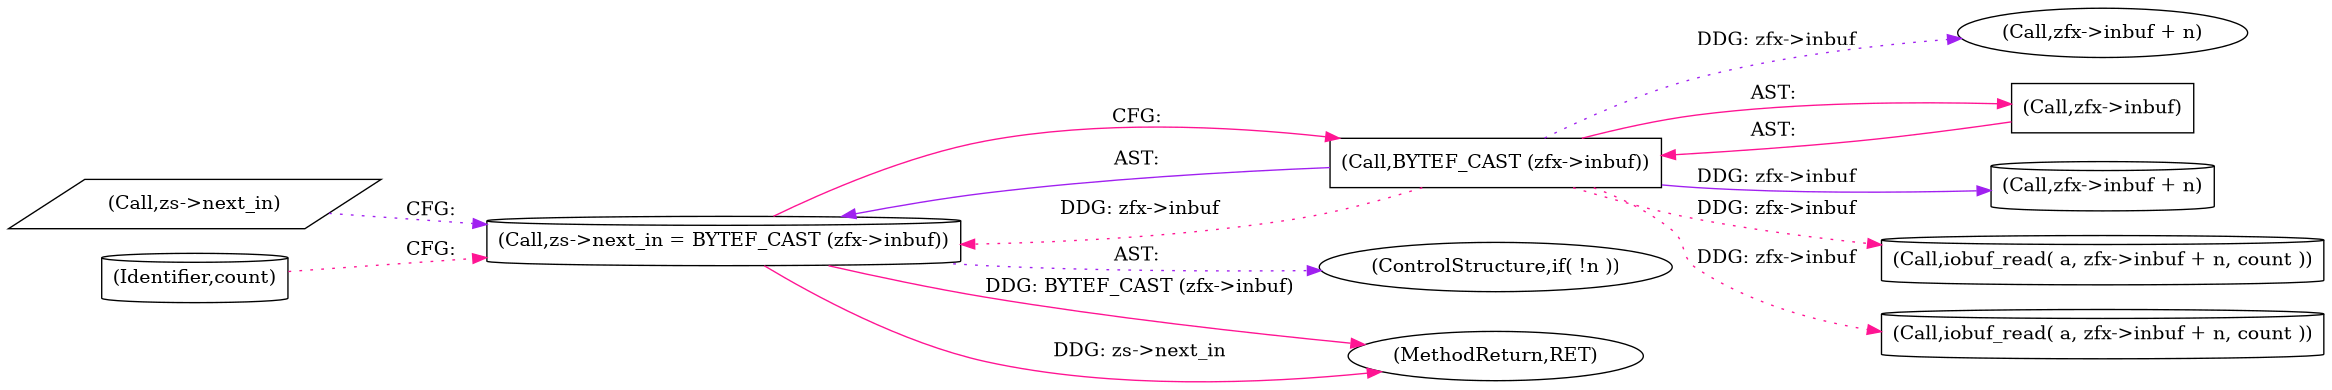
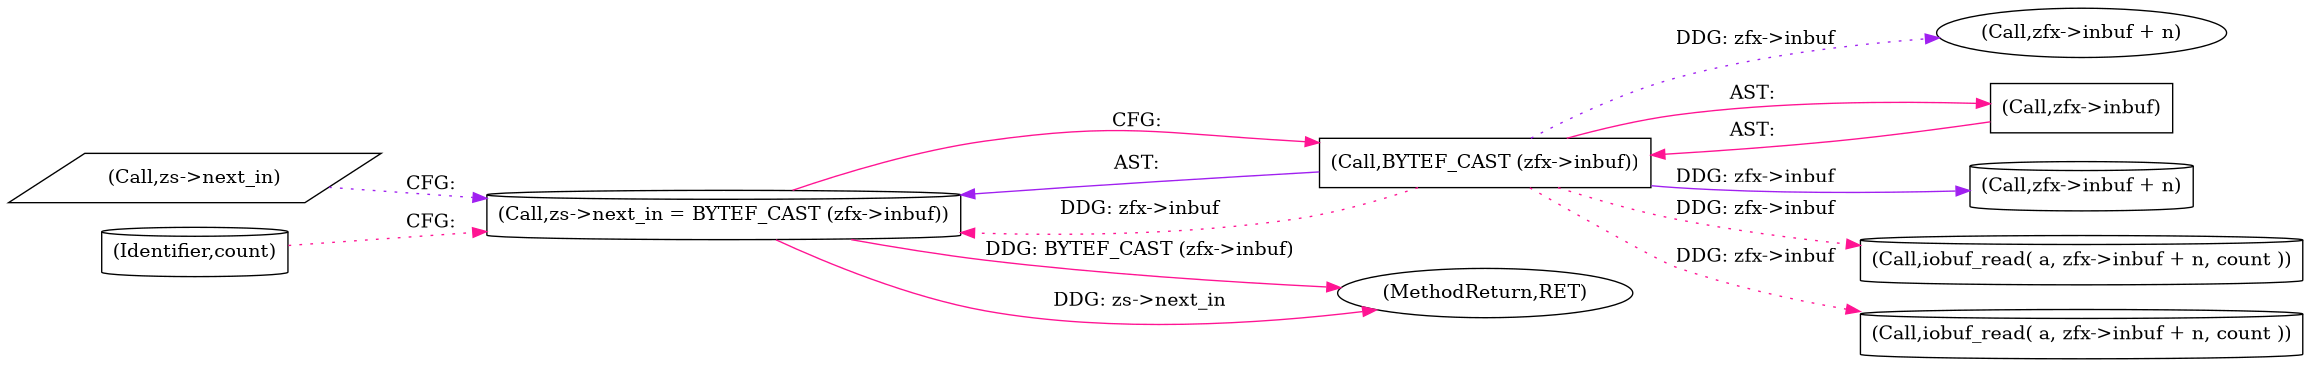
  digraph {
    rankdir=LR
    node [shape=cylinder]
    edge [color=deeppink style=solid]
    n1 [label="(Call,zs->next_in = BYTEF_CAST (zfx->inbuf))"]
    n2 [label="(Call,BYTEF_CAST (zfx->inbuf))" shape=box]
-   n3 [label="(ControlStructure,if( !n ))" shape=ellipse]
    n4 [label="(MethodReturn,RET)" shape=ellipse]
    n5 [label="(Call,zfx->inbuf + n)" shape=ellipse]
    n6 [label="(Call,zfx->inbuf)" shape=box]
    n7 [label="(Call,zfx->inbuf + n)"]
    n8 [label="(Call,iobuf_read( a, zfx->inbuf + n, count ))"]
    n9 [label="(Call,iobuf_read( a, zfx->inbuf + n, count ))"]
    n10 [label="(Call,zs->next_in)" shape=parallelogram]
    n11 [label="(Identifier,count)"]
    n1 -> n2 [label="CFG: "]
-   n1 -> n3 [color=purple label="AST: " style=dotted]
    n1 -> n4 [label="DDG: BYTEF_CAST (zfx->inbuf)"]
    n1 -> n4 [label="DDG: zs->next_in"]
    n2 -> n1 [color=purple label="AST: "]
    n2 -> n1 [label="DDG: zfx->inbuf" style=dotted]
    n2 -> n5 [color=purple label="DDG: zfx->inbuf" style=dotted]
    n2 -> n6 [label="AST: "]
    n2 -> n7 [color=purple label="DDG: zfx->inbuf"]
    n2 -> n8 [label="DDG: zfx->inbuf" style=dotted]
    n2 -> n9 [label="DDG: zfx->inbuf" style=dotted]
    n6 -> n2 [label="AST: "]
    n10 -> n1 [color=purple label="CFG: " style=dotted]
    n11 -> n1 [label="CFG: " style=dotted]
  }
